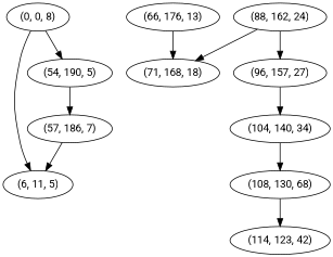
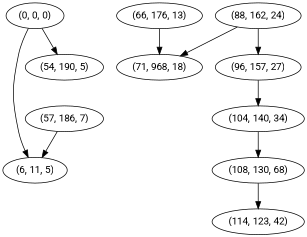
  digraph {
    fontname=Roboto
    node [fontname=Roboto]
    edge [fontname=Roboto]
-   "(0, 0, 0)" [label="(0, 0, 8)"]
+   "(0, 0, 0)"
    "(6, 11, 5)"
    "(54, 190, 5)"
    "(57, 186, 7)"
    "(66, 176, 13)"
-   "(71, 168, 18)"
+   "(71, 168, 18)" [label="(71, 968, 18)"]
    "(88, 162, 24)"
    "(96, 157, 27)"
    n9 [label="(104, 140, 34)"]
    n10 [label="(108, 130, 68)"]
    "(114, 123, 42)"
    "(0, 0, 0)" -> "(6, 11, 5)"
    "(0, 0, 0)" -> "(54, 190, 5)"
-   "(54, 190, 5)" -> "(57, 186, 7)"
    "(57, 186, 7)" -> "(6, 11, 5)"
    "(66, 176, 13)" -> "(71, 168, 18)"
    "(88, 162, 24)" -> "(71, 168, 18)"
    "(88, 162, 24)" -> "(96, 157, 27)"
    "(96, 157, 27)" -> n9
    n9 -> n10
    n10 -> "(114, 123, 42)"
  }
